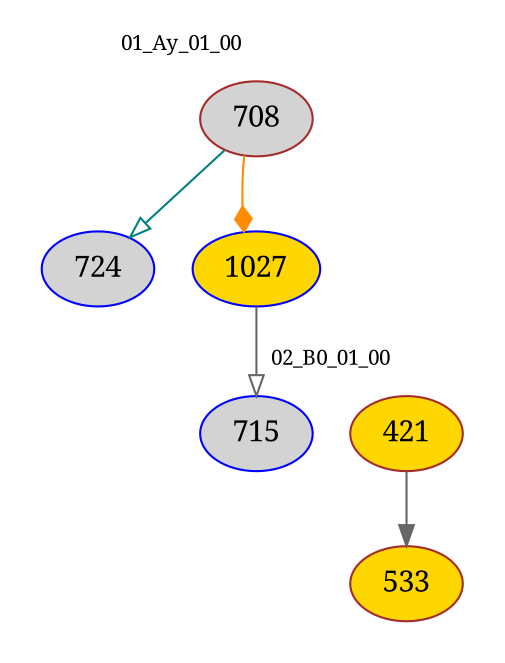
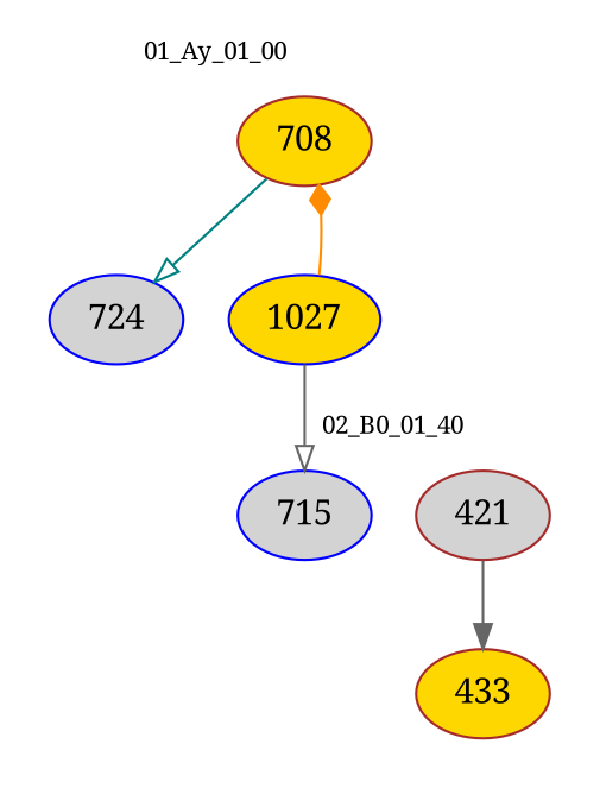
  digraph {
    fontname="Noto Serif"
    node [color=brown fillcolor=lightgrey fontname="Noto Serif" style=filled]
    edge [arrowhead=onormal color=gray40 fontname="Noto Serif"]
-   n1 [label=708]
+   n1 [fillcolor=gold label=708]
    n2 [color=blue label=724]
    n3 [color=blue fillcolor=gold label=1027]
-   n4 [fillcolor=gold label=421]
-   n5 [fillcolor=gold label=533]
+   n4 [label=421]
+   n5 [fillcolor=gold label=433]
    n6 [color=blue label=715]
    subgraph cluster_1 {
      color=white
      fontsize=10
      label="01_Ay_01_00"
      n1
      n2
      n3
    }
    subgraph cluster_2 {
      color=white
      fontsize=10
-     label="02_B0_01_00"
+     label="02_B0_01_40"
      n4
      n5
      n6
    }
    n1 -> n2 [color=teal]
-   n1 -> n3 [arrowhead=diamond color=darkorange]
+   n3 -> n1 [arrowhead=diamond color=darkorange]
    n3 -> n6
    n4 -> n5 [arrowhead=normal]
  }
